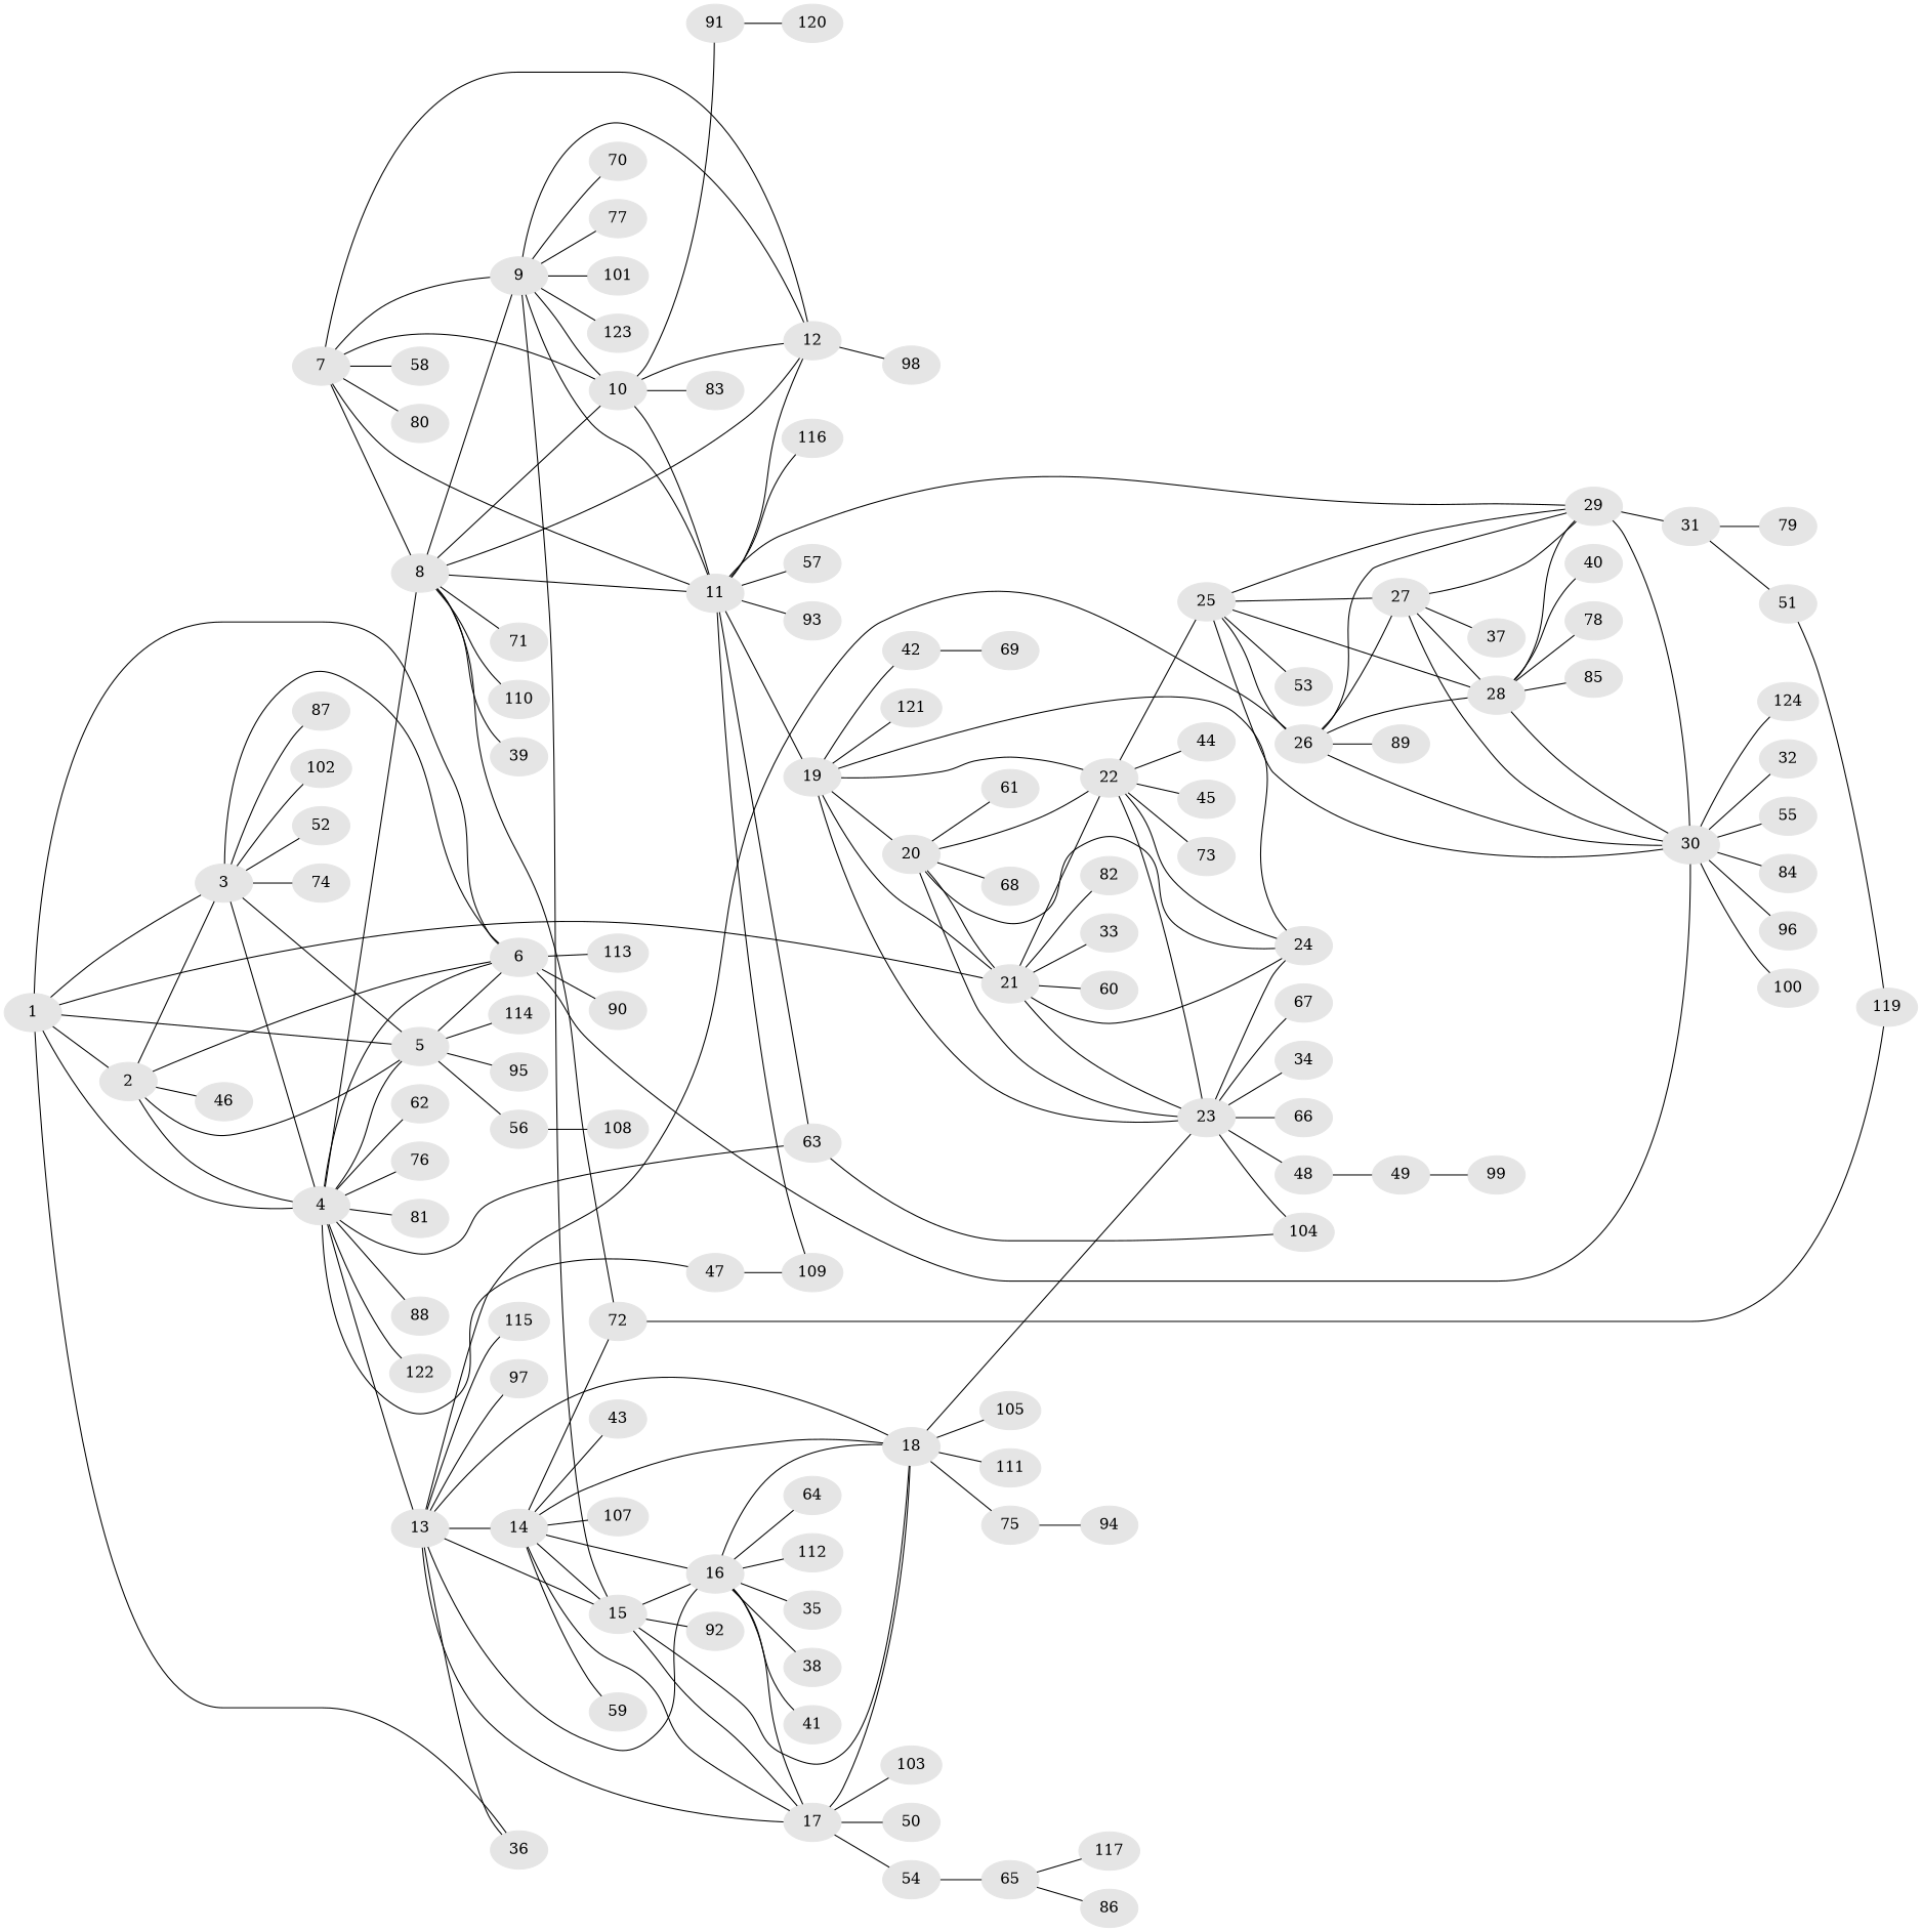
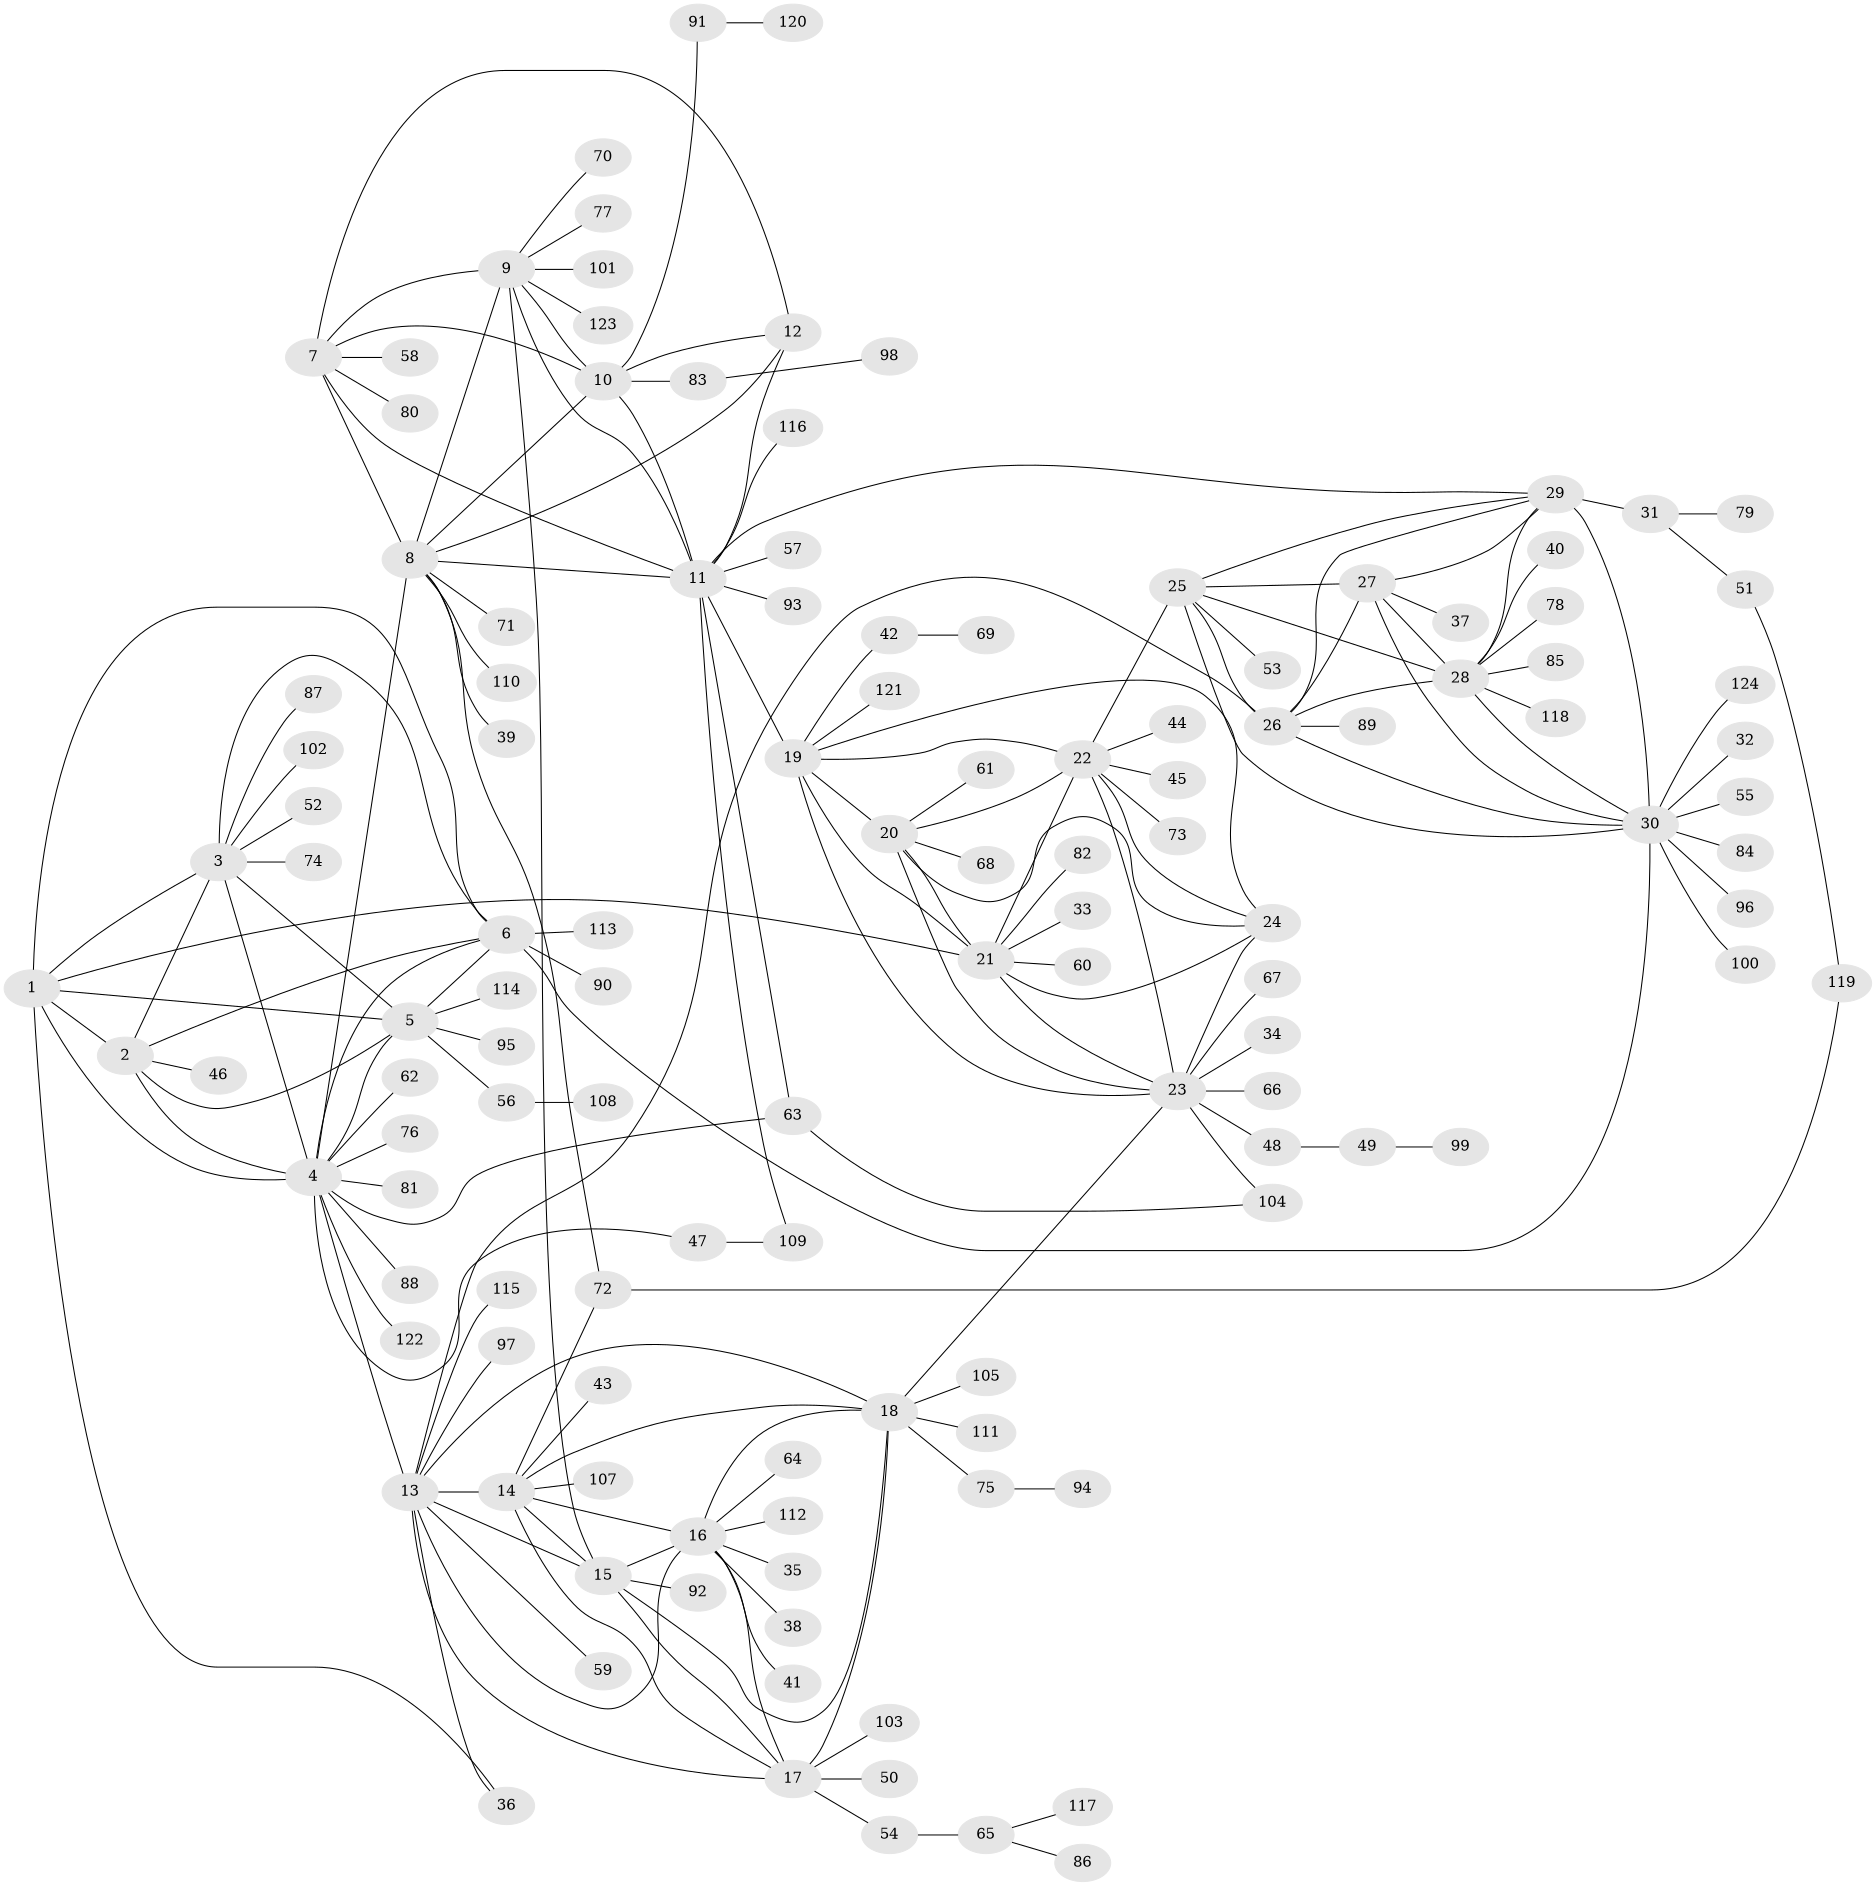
  graph {
    rankdir=LR
    node [color=gray90 style=filled]
    1
    2
    3
    4
    5
    6
    21
    36
    46
    52
    74
    87
    102
    8
    13
    47
    62
    63
    76
    81
    88
    122
    56
    95
    114
    30
    90
    113
    23
    22
    24
    33
    60
    82
    9
    10
    11
    12
    39
    71
    72
    110
    15
    14
    16
    17
    18
    26
    97
    115
    109
    104
    108
    32
    55
    84
    96
    100
    124
    7
    58
    80
    70
    77
    101
    123
    83
    91
    19
    29
    57
    93
    116
    98
    119
    92
    120
    20
    42
    121
    31
    43
    59
    107
    35
    38
    41
    64
    112
    50
    54
    103
    75
    105
    111
    27
    28
    89
    65
    34
    48
    66
    67
    94
    61
    68
    25
    44
    45
    73
    69
    53
    49
    37
    40
    78
    85
+   118
    51
    79
    99
    86
    117
    1 -- 2
    1 -- 3
    1 -- 4
    1 -- 5
    1 -- 6
    1 -- 21
    1 -- 36
    2 -- 3
    2 -- 4
    2 -- 5
    2 -- 6
    2 -- 46
    3 -- 4
    3 -- 5
    3 -- 6
    3 -- 52
    3 -- 74
    3 -- 87
    3 -- 102
    4 -- 5
    4 -- 6
    4 -- 8
    4 -- 13
    4 -- 47
    4 -- 62
    4 -- 63
    4 -- 76
    4 -- 81
    4 -- 88
    4 -- 122
    5 -- 6
    5 -- 56
    5 -- 95
    5 -- 114
    6 -- 30
    6 -- 90
    6 -- 113
    21 -- 23
    21 -- 22
    21 -- 24
    21 -- 33
    21 -- 60
    21 -- 82
    8 -- 9
    8 -- 10
    8 -- 11
    8 -- 12
    8 -- 39
    8 -- 71
    8 -- 72
    8 -- 110
    13 -- 36
    13 -- 15
    13 -- 14
    13 -- 16
    13 -- 17
    13 -- 18
    13 -- 26
    13 -- 97
    13 -- 115
    47 -- 109
    63 -- 104
    56 -- 108
    30 -- 32
    30 -- 55
    30 -- 84
    30 -- 96
    30 -- 100
    30 -- 124
    23 -- 24
    23 -- 104
    23 -- 34
    23 -- 48
    23 -- 66
    23 -- 67
    22 -- 23
    22 -- 24
    22 -- 25
    22 -- 44
    22 -- 45
    22 -- 73
    9 -- 10
    9 -- 11
-   9 -- 12
    9 -- 15
    9 -- 70
    9 -- 77
    9 -- 101
    9 -- 123
    10 -- 11
    10 -- 12
    10 -- 83
    10 -- 91
    11 -- 63
    11 -- 12
    11 -- 109
    11 -- 19
    11 -- 29
    11 -- 57
    11 -- 93
    11 -- 116
-   12 -- 98
+   83 -- 98
    72 -- 119
    15 -- 16
    15 -- 17
    15 -- 18
    15 -- 92
    14 -- 72
    14 -- 15
    14 -- 16
    14 -- 17
    14 -- 18
    14 -- 43
-   14 -- 59
+   13 -- 59
    14 -- 107
    16 -- 17
    16 -- 18
    16 -- 35
    16 -- 38
    16 -- 41
    16 -- 64
    16 -- 112
    17 -- 18
    17 -- 50
    17 -- 54
    17 -- 103
    18 -- 23
    18 -- 75
    18 -- 105
    18 -- 111
    26 -- 30
    26 -- 29
    26 -- 27
    26 -- 28
    26 -- 89
    7 -- 8
    7 -- 9
    7 -- 10
    7 -- 11
    7 -- 12
    7 -- 58
    7 -- 80
    91 -- 120
    19 -- 21
    19 -- 23
    19 -- 22
    19 -- 24
    19 -- 20
    19 -- 42
    19 -- 121
    29 -- 30
    29 -- 31
    20 -- 21
    20 -- 23
    20 -- 22
    20 -- 24
    20 -- 61
    20 -- 68
    42 -- 69
    31 -- 51
    31 -- 79
    54 -- 65
    75 -- 94
    27 -- 30
    27 -- 29
    27 -- 28
    27 -- 37
    28 -- 30
    28 -- 29
    28 -- 40
    28 -- 78
    28 -- 85
+   28 -- 118
    65 -- 86
    65 -- 117
    48 -- 49
    25 -- 30
    25 -- 26
    25 -- 29
    25 -- 27
    25 -- 28
    25 -- 53
    49 -- 99
    51 -- 119
  }
